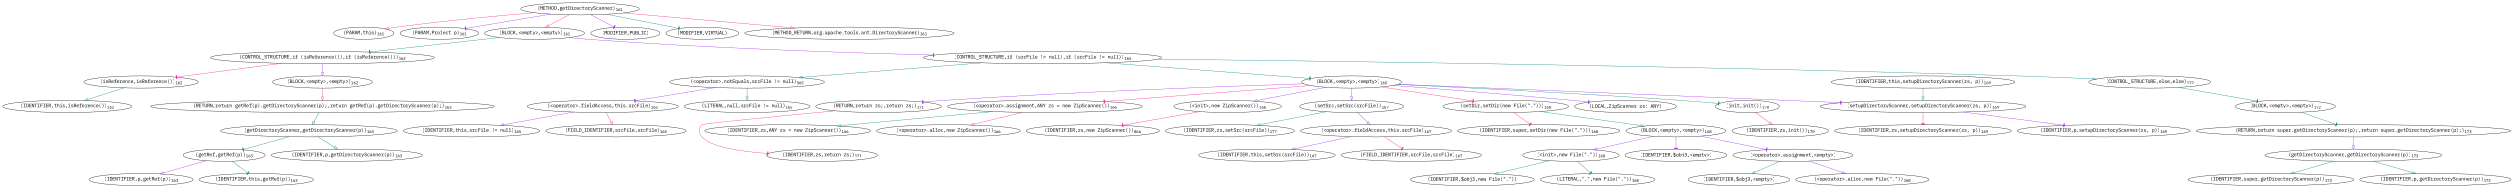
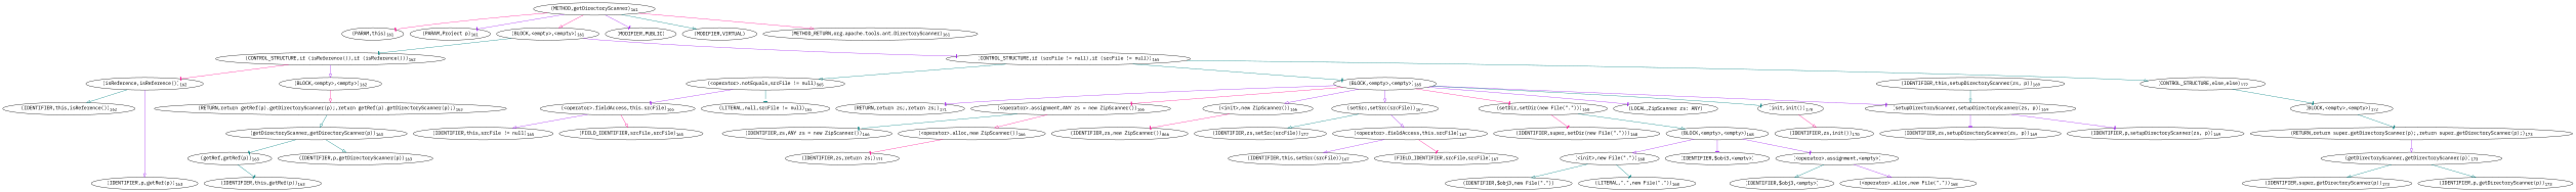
  digraph {
    fontname="IBM Plex Mono"
    node [fontname="IBM Plex Mono"]
    edge [arrowhead=onormal color=teal fontname="IBM Plex Mono"]
    n1 [label=<(METHOD,getDirectoryScanner)<SUB>161</SUB>>]
    n2 [label=<(PARAM,this)<SUB>161</SUB>>]
    n3 [label=<(PARAM,Project p)<SUB>161</SUB>>]
    n4 [label=<(BLOCK,&lt;empty&gt;,&lt;empty&gt;)<SUB>161</SUB>>]
    n5 [label=<(MODIFIER,PUBLIC)>]
    n6 [label=<(MODIFIER,VIRTUAL)>]
    n7 [label=<(METHOD_RETURN,org.apache.tools.ant.DirectoryScanner)<SUB>161</SUB>>]
    n8 [label=<(CONTROL_STRUCTURE,if (isReference()),if (isReference()))<SUB>162</SUB>>]
    n9 [label=<(CONTROL_STRUCTURE,if (srcFile != null),if (srcFile != null))<SUB>165</SUB>>]
    n10 [label=<(isReference,isReference())<SUB>162</SUB>>]
    n11 [label=<(BLOCK,&lt;empty&gt;,&lt;empty&gt;)<SUB>162</SUB>>]
    n12 [label=<(&lt;operator&gt;.notEquals,srcFile != null)<SUB>565</SUB>>]
    n13 [label=<(BLOCK,&lt;empty&gt;,&lt;empty&gt;)<SUB>165</SUB>>]
    n14 [label=<(CONTROL_STRUCTURE,else,else)<SUB>172</SUB>>]
    n15 [label=<(IDENTIFIER,this,isReference())<SUB>162</SUB>>]
    n16 [label=<(RETURN,return getRef(p).getDirectoryScanner(p);,return getRef(p).getDirectoryScanner(p);)<SUB>163</SUB>>]
    n17 [label=<(getDirectoryScanner,getDirectoryScanner(p))<SUB>163</SUB>>]
    n18 [label=<(getRef,getRef(p))<SUB>163</SUB>>]
    n19 [label=<(IDENTIFIER,p,getDirectoryScanner(p))<SUB>163</SUB>>]
    n20 [label=<(IDENTIFIER,this,getRef(p))<SUB>163</SUB>>]
    n21 [label=<(IDENTIFIER,p,getRef(p))<SUB>163</SUB>>]
    n22 [label=<(&lt;operator&gt;.fieldAccess,this.srcFile)<SUB>165</SUB>>]
    n23 [label=<(LITERAL,null,srcFile != null)<SUB>165</SUB>>]
    n24 [label=<(LOCAL,ZipScanner zs: ANY)>]
    n25 [label=<(&lt;operator&gt;.assignment,ANY zs = new ZipScanner())<SUB>166</SUB>>]
    n26 [label=<(&lt;init&gt;,new ZipScanner())<SUB>166</SUB>>]
    n27 [label=<(setSrc,setSrc(srcFile))<SUB>167</SUB>>]
    n28 [label=<(setDir,setDir(new File(&quot;.&quot;)))<SUB>168</SUB>>]
    n29 [label=<(setupDirectoryScanner,setupDirectoryScanner(zs, p))<SUB>169</SUB>>]
    n30 [label=<(init,init())<SUB>170</SUB>>]
    n31 [label=<(RETURN,return zs;,return zs;)<SUB>171</SUB>>]
    n32 [label=<(BLOCK,&lt;empty&gt;,&lt;empty&gt;)<SUB>172</SUB>>]
    n33 [label=<(IDENTIFIER,this,srcFile != null)<SUB>165</SUB>>]
    n34 [label=<(FIELD_IDENTIFIER,srcFile,srcFile)<SUB>165</SUB>>]
    n35 [label=<(IDENTIFIER,zs,ANY zs = new ZipScanner())<SUB>166</SUB>>]
    n36 [label=<(&lt;operator&gt;.alloc,new ZipScanner())<SUB>166</SUB>>]
    n37 [label=<(IDENTIFIER,zs,new ZipScanner())<SUB>866</SUB>>]
    n38 [label=<(IDENTIFIER,zs,setSrc(srcFile))<SUB>177</SUB>>]
    n39 [label=<(&lt;operator&gt;.fieldAccess,this.srcFile)<SUB>167</SUB>>]
    n40 [label=<(IDENTIFIER,super,setDir(new File(&quot;.&quot;)))<SUB>168</SUB>>]
    n41 [label=<(BLOCK,&lt;empty&gt;,&lt;empty&gt;)<SUB>168</SUB>>]
    n42 [label=<(IDENTIFIER,zs,setupDirectoryScanner(zs, p))<SUB>169</SUB>>]
    n43 [label=<(IDENTIFIER,p,setupDirectoryScanner(zs, p))<SUB>169</SUB>>]
    n44 [label=<(IDENTIFIER,zs,init())<SUB>170</SUB>>]
    n45 [label=<(IDENTIFIER,zs,return zs;)<SUB>171</SUB>>]
    n46 [label=<(IDENTIFIER,this,setSrc(srcFile))<SUB>167</SUB>>]
    n47 [label=<(FIELD_IDENTIFIER,srcFile,srcFile)<SUB>167</SUB>>]
    n48 [label=<(&lt;operator&gt;.assignment,&lt;empty&gt;)>]
    n49 [label=<(&lt;init&gt;,new File(&quot;.&quot;))<SUB>168</SUB>>]
    n50 [label=<(IDENTIFIER,$obj3,&lt;empty&gt;)>]
    n51 [label=<(IDENTIFIER,$obj3,&lt;empty&gt;)>]
    n52 [label=<(&lt;operator&gt;.alloc,new File(&quot;.&quot;))<SUB>168</SUB>>]
    n53 [label=<(IDENTIFIER,$obj3,new File(&quot;.&quot;))>]
    n54 [label=<(LITERAL,&quot;.&quot;,new File(&quot;.&quot;))<SUB>168</SUB>>]
    n55 [label=<(IDENTIFIER,this,setupDirectoryScanner(zs, p))<SUB>169</SUB>>]
    n56 [label=<(RETURN,return super.getDirectoryScanner(p);,return super.getDirectoryScanner(p);)<SUB>173</SUB>>]
    n57 [label=<(getDirectoryScanner,getDirectoryScanner(p))<SUB>173</SUB>>]
    n58 [label=<(IDENTIFIER,super,getDirectoryScanner(p))<SUB>173</SUB>>]
    n59 [label=<(IDENTIFIER,p,getDirectoryScanner(p))<SUB>173</SUB>>]
-   n1 -> n2 [color=deeppink]
+   n1 -> n2 [arrowhead=tee color=deeppink]
    n1 -> n3 [arrowhead=tee color=purple]
    n1 -> n4 [color=deeppink]
    n1 -> n5 [arrowhead=tee color=purple]
-   n1 -> n6 [arrowhead=tee]
+   n1 -> n6
    n1 -> n7 [color=deeppink]
    n4 -> n8 [arrowhead=tee]
    n4 -> n9 [arrowhead=tee color=purple]
    n8 -> n10 [arrowhead=tee color=deeppink]
    n8 -> n11 [color=purple]
    n9 -> n12
    n9 -> n13 [arrowhead=tee]
    n9 -> n14
    n10 -> n15
    n11 -> n16 [color=deeppink]
    n12 -> n22 [arrowhead=tee color=purple]
-   n12 -> n23
+   n12 -> n23 [arrowhead=tee]
    n13 -> n24 [arrowhead=tee color=purple]
    n13 -> n25 [arrowhead=tee color=deeppink]
    n13 -> n26 [color=purple]
    n13 -> n27 [color=purple]
    n13 -> n28 [arrowhead=tee color=deeppink]
    n13 -> n29 [arrowhead=tee color=purple]
    n13 -> n30 [arrowhead=tee]
    n13 -> n31 [arrowhead=tee color=purple]
    n14 -> n32 [arrowhead=tee]
    n16 -> n17
    n17 -> n18 [arrowhead=tee]
    n17 -> n19
    n18 -> n20 [arrowhead=tee]
-   n18 -> n21 [color=purple]
+   n10 -> n21 [color=purple]
    n22 -> n33 [color=purple]
    n22 -> n34 [color=deeppink]
-   n25 -> n35
+   n25 -> n35 [arrowhead=tee]
    n25 -> n36 [color=deeppink]
    n26 -> n37 [arrowhead=tee color=deeppink]
    n27 -> n38
    n27 -> n39 [color=purple]
    n28 -> n40 [arrowhead=tee color=deeppink]
    n28 -> n41
-   n29 -> n42 [arrowhead=tee color=deeppink]
+   n29 -> n42 [arrowhead=tee color=purple]
    n29 -> n43 [arrowhead=tee color=purple]
    n30 -> n44 [color=deeppink]
-   n31 -> n45 [arrowhead=tee color=deeppink]
+   n36 -> n45 [arrowhead=tee color=deeppink]
    n32 -> n56 [arrowhead=tee]
    n39 -> n46 [color=purple]
    n39 -> n47 [arrowhead=tee color=deeppink]
    n41 -> n48 [arrowhead=tee color=purple]
    n41 -> n49 [color=purple]
    n41 -> n50 [arrowhead=tee color=purple]
    n48 -> n51
    n48 -> n52 [color=purple]
    n49 -> n53
    n49 -> n54 [arrowhead=tee]
    n55 -> n29
    n56 -> n57 [color=purple]
    n57 -> n58
    n57 -> n59
  }
